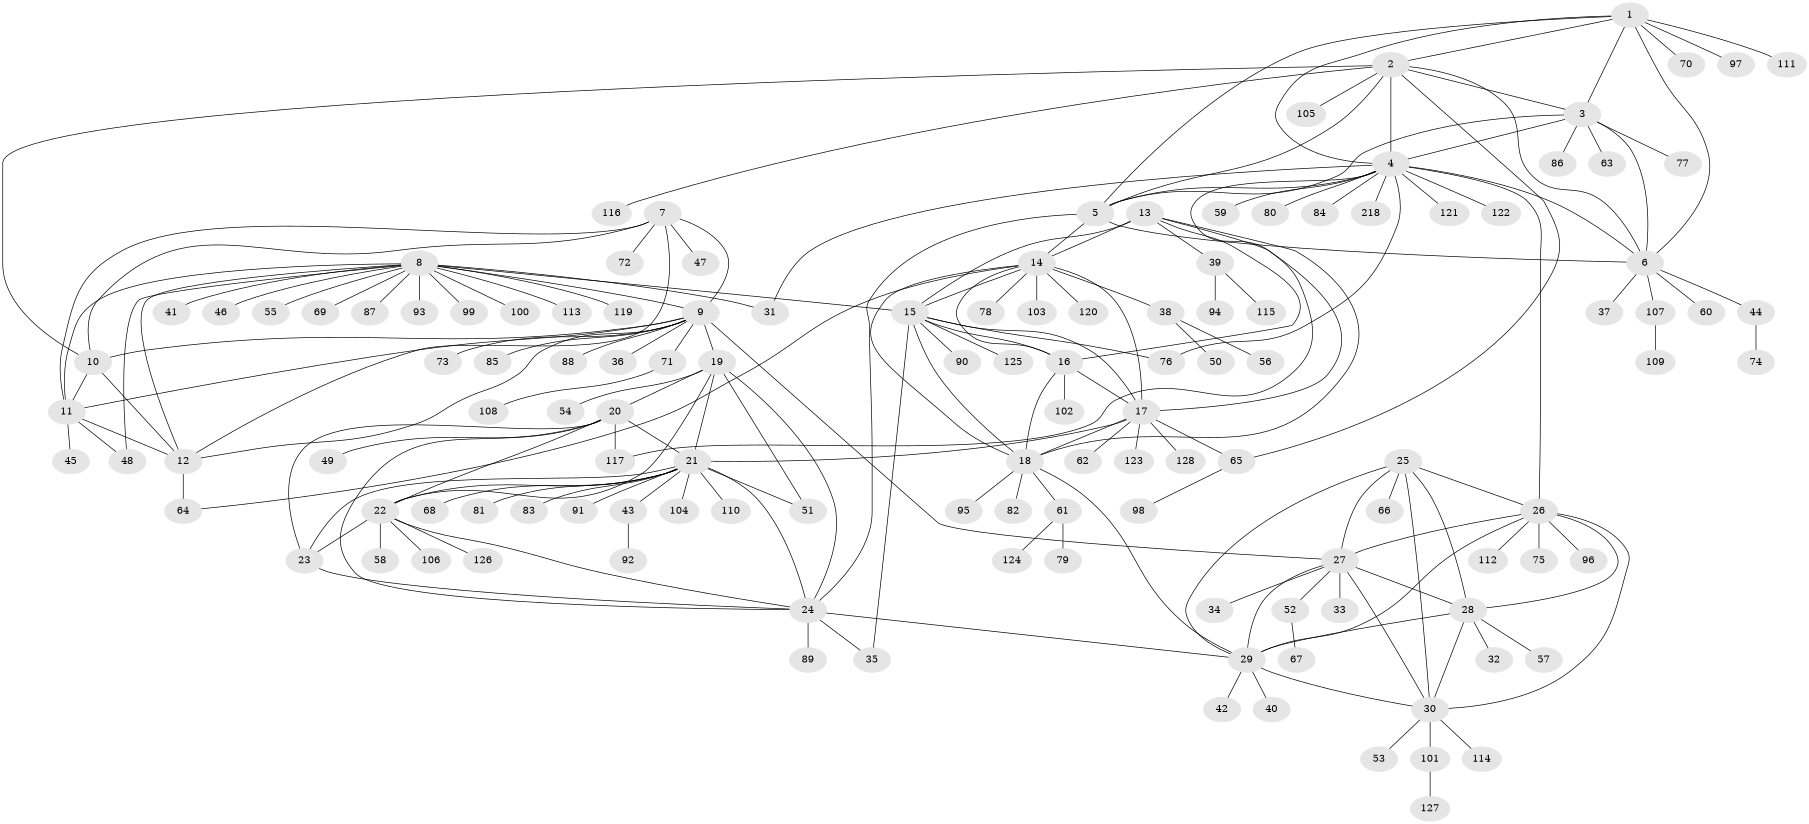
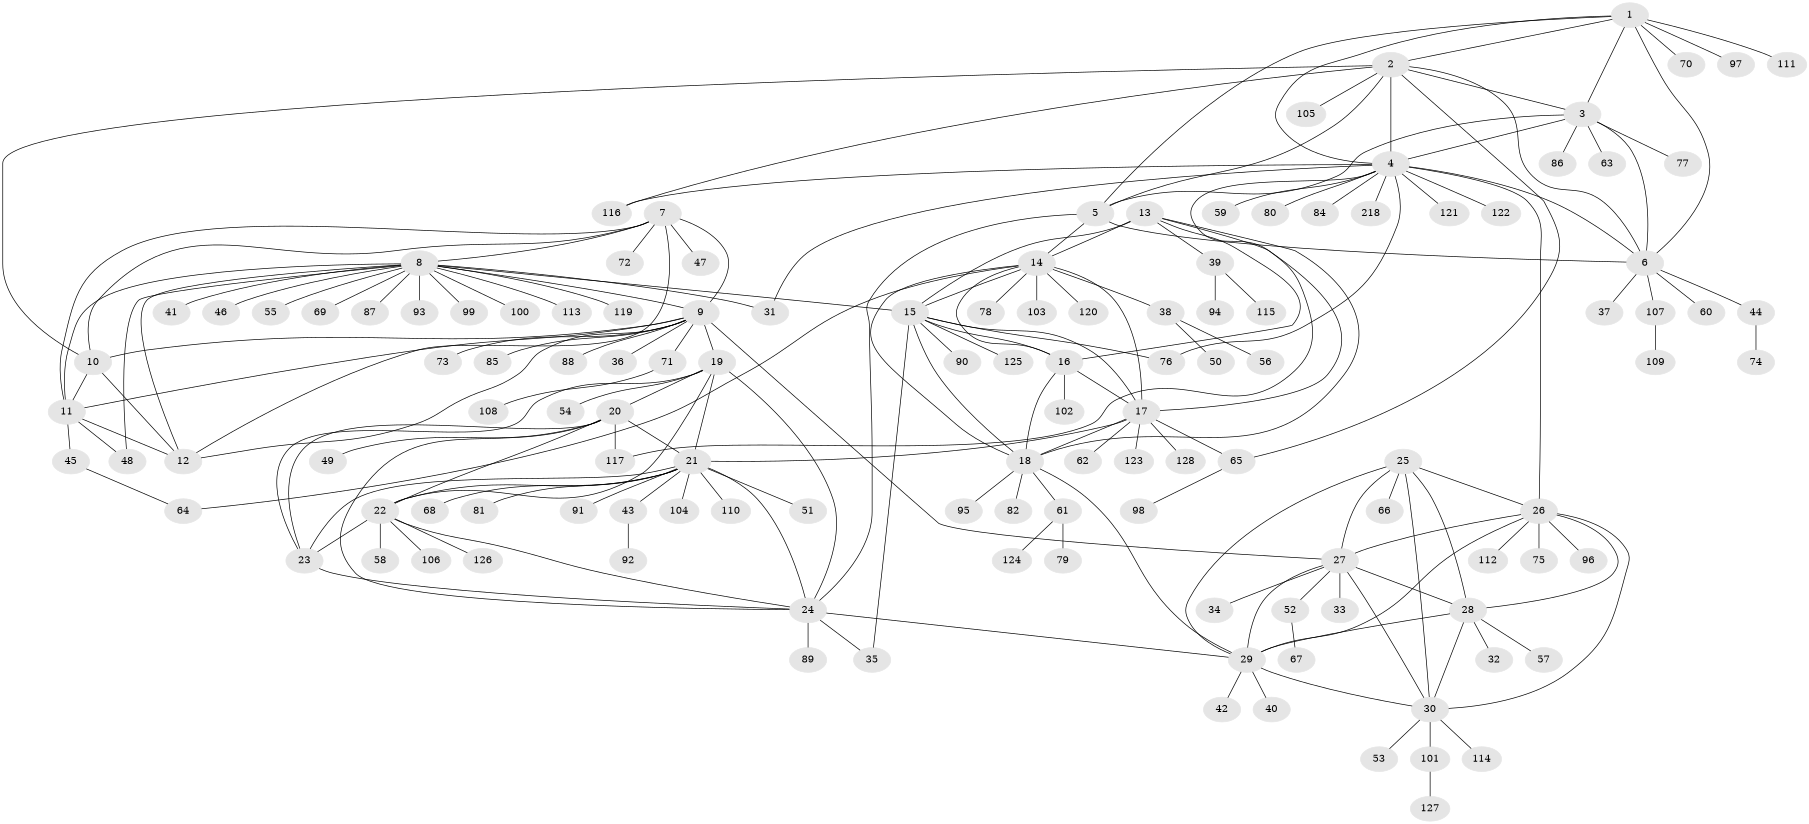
  graph {
    node [color=gray90 style=filled]
    1
    2
    3
    4
    5
    6
    70
    97
    111
    10
    65
    105
    116
    63
    77
    86
    26
    31
    59
    76
    80
    84
    117
    n24 [label=218]
    121
    122
    14
    24
    37
    44
    60
    107
    11
    12
    98
    27
    29
    28
    30
    75
    96
    112
    15
    64
    16
    17
    18
    38
    78
    103
    120
    35
    89
    74
    109
    7
    8
    9
    47
    72
    41
    46
    55
    69
    87
    93
    99
    100
    113
    119
    48
    19
    36
    71
    73
    85
    88
    45
    90
    125
    21
    20
    22
    23
    54
    33
    34
    52
    108
    13
    39
    102
    62
    123
    128
    61
    82
    95
    94
    115
    50
    56
    43
    51
    68
    81
-   83
    91
    104
    110
    40
    42
    79
    124
    49
    58
    106
    126
    92
    25
    66
    32
    57
    53
    101
    114
    67
    127
    1 -- 2
    1 -- 3
    1 -- 4
    1 -- 5
    1 -- 6
    1 -- 70
    1 -- 97
    1 -- 111
    2 -- 3
    2 -- 4
    2 -- 5
    2 -- 6
    2 -- 10
    2 -- 65
    2 -- 105
    2 -- 116
    3 -- 4
    3 -- 5
    3 -- 6
    3 -- 63
    3 -- 77
    3 -- 86
-   4 -- 5
+   4 -- 116
    4 -- 6
    4 -- 26
    4 -- 31
    4 -- 59
    4 -- 76
    4 -- 80
    4 -- 84
    4 -- 117
    4 -- n24
    4 -- 121
    4 -- 122
    5 -- 6
    5 -- 14
    5 -- 24
    6 -- 37
    6 -- 44
    6 -- 60
    6 -- 107
    10 -- 11
    10 -- 12
    65 -- 98
    26 -- 27
    26 -- 29
    26 -- 28
    26 -- 30
    26 -- 75
    26 -- 96
    26 -- 112
    14 -- 15
    14 -- 64
    14 -- 16
    14 -- 17
    14 -- 18
    14 -- 38
    14 -- 78
    14 -- 103
    14 -- 120
    24 -- 29
    24 -- 35
    24 -- 89
    44 -- 74
    107 -- 109
    11 -- 12
    11 -- 48
    11 -- 45
-   12 -- 64
+   45 -- 64
    27 -- 29
    27 -- 28
    27 -- 30
    27 -- 33
    27 -- 34
    27 -- 52
    29 -- 30
    29 -- 40
    29 -- 42
    28 -- 29
    28 -- 30
    28 -- 32
    28 -- 57
    30 -- 53
    30 -- 101
    30 -- 114
    15 -- 76
    15 -- 16
    15 -- 17
    15 -- 18
    15 -- 35
    15 -- 90
    15 -- 125
    16 -- 17
    16 -- 18
    16 -- 102
    17 -- 65
    17 -- 18
    17 -- 21
    17 -- 62
    17 -- 123
    17 -- 128
    18 -- 29
    18 -- 61
    18 -- 82
    18 -- 95
    38 -- 50
    38 -- 56
    7 -- 10
    7 -- 11
    7 -- 12
+   7 -- 8
    7 -- 9
    7 -- 47
    7 -- 72
    8 -- 31
    8 -- 11
    8 -- 12
    8 -- 15
    8 -- 9
    8 -- 41
    8 -- 46
    8 -- 55
    8 -- 69
    8 -- 87
    8 -- 93
    8 -- 99
    8 -- 100
    8 -- 113
    8 -- 119
    8 -- 48
    9 -- 10
    9 -- 11
    9 -- 12
    9 -- 27
    9 -- 19
    9 -- 36
    9 -- 71
    9 -- 73
    9 -- 85
    9 -- 88
    19 -- 24
    19 -- 21
    19 -- 20
    19 -- 22
-   19 -- 51
+   19 -- 23
    19 -- 54
    71 -- 108
    21 -- 24
    21 -- 22
    21 -- 23
    21 -- 43
    21 -- 51
    21 -- 68
    21 -- 81
-   21 -- 83
    21 -- 91
    21 -- 104
    21 -- 110
    20 -- 117
    20 -- 24
    20 -- 21
    20 -- 22
    20 -- 23
    20 -- 49
    22 -- 24
    22 -- 23
    22 -- 58
    22 -- 106
    22 -- 126
    23 -- 24
    52 -- 67
    13 -- 14
    13 -- 15
    13 -- 16
    13 -- 17
    13 -- 18
    13 -- 39
    39 -- 94
    39 -- 115
    61 -- 79
    61 -- 124
    43 -- 92
    25 -- 26
    25 -- 27
    25 -- 29
    25 -- 28
    25 -- 30
    25 -- 66
    101 -- 127
  }
